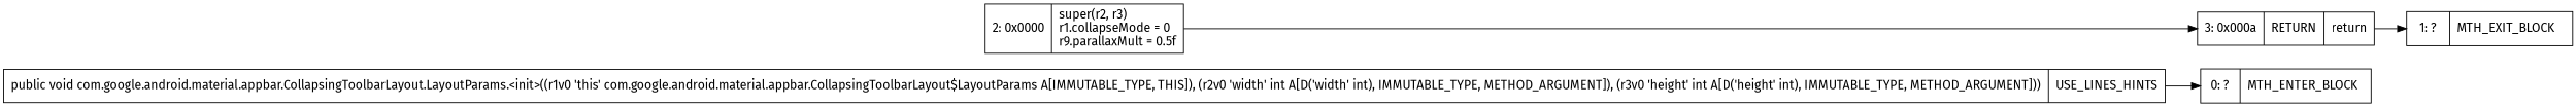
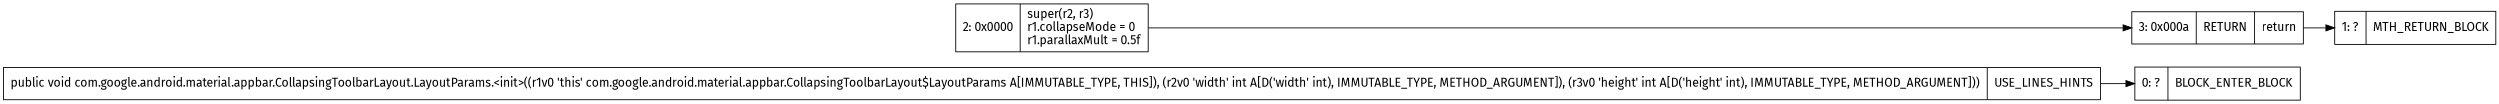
  digraph {
    fontname="Fira Sans"
    rankdir=LR
    node [fontname="Fira Sans" shape=record]
    edge [fontname="Fira Sans"]
-   n1 [label="{0\:\ ?|MTH_ENTER_BLOCK\l}"]
-   n2 [label="{2\:\ 0x0000|super(r2, r3)\lr1.collapseMode = 0\lr9.parallaxMult = 0.5f\l}"]
+   n1 [label="{0\:\ ?|BLOCK_ENTER_BLOCK\l}"]
+   n2 [label="{2\:\ 0x0000|super(r2, r3)\lr1.collapseMode = 0\lr1.parallaxMult = 0.5f\l}"]
    n3 [label="{3\:\ 0x000a|RETURN\l|return\l}"]
-   n4 [label="{1\:\ ?|MTH_EXIT_BLOCK\l}"]
+   n4 [label="{1\:\ ?|MTH_RETURN_BLOCK\l}"]
    n5 [label="{public void com.google.android.material.appbar.CollapsingToolbarLayout.LayoutParams.\<init\>((r1v0 'this' com.google.android.material.appbar.CollapsingToolbarLayout$LayoutParams A[IMMUTABLE_TYPE, THIS]), (r2v0 'width' int A[D('width' int), IMMUTABLE_TYPE, METHOD_ARGUMENT]), (r3v0 'height' int A[D('height' int), IMMUTABLE_TYPE, METHOD_ARGUMENT]))  | USE_LINES_HINTS\l}"]
    n2 -> n3
    n3 -> n4
    n5 -> n1
  }
